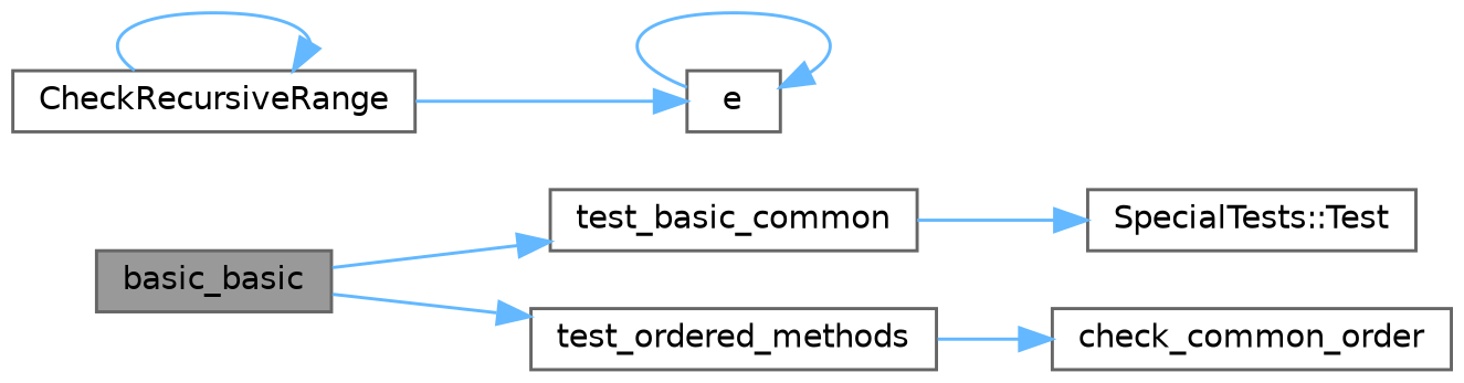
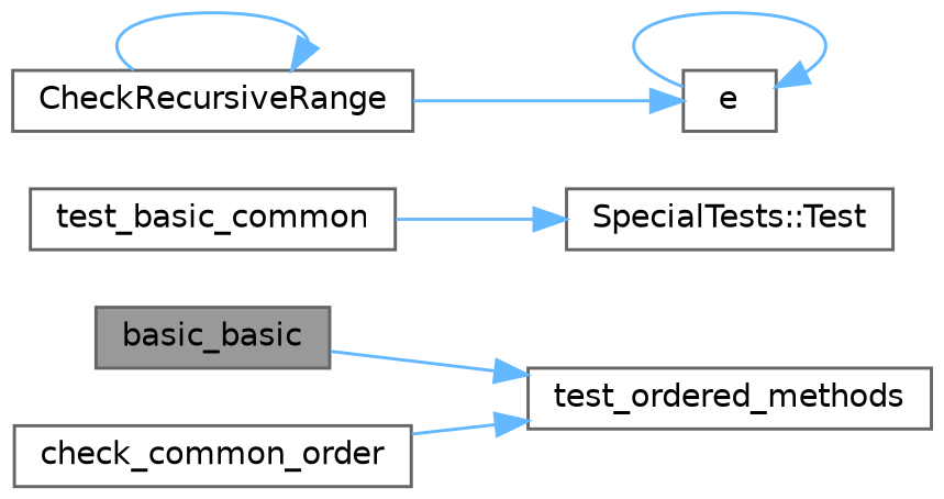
  digraph {
    rankdir=LR
    node [color=grey40 fillcolor=white fontname=Helvetica fontsize=10 shape=box style=filled]
    edge [color=steelblue1 fontname=Helvetica fontsize=10 labelfontname=Helvetica labelfontsize=10 style=solid]
    n1 [color=gray40 fillcolor=grey60 fontcolor=black height=0.2 label=basic_basic width=0.4]
    n2 [height=0.2 label=test_basic_common width=0.4]
    n3 [height=0.2 label=test_ordered_methods width=0.4]
    n4 [height=0.2 label="SpecialTests::Test" width=0.4]
    n5 [height=0.2 label=check_common_order width=0.4]
    n6 [height=0.2 label=CheckRecursiveRange width=0.4]
    n7 [height=0.2 label=e width=0.4]
-   n1 -> n2
    n1 -> n3
    n2 -> n4
-   n3 -> n5
+   n5 -> n3
    n6 -> n6
    n6 -> n7
    n7 -> n7
  }
